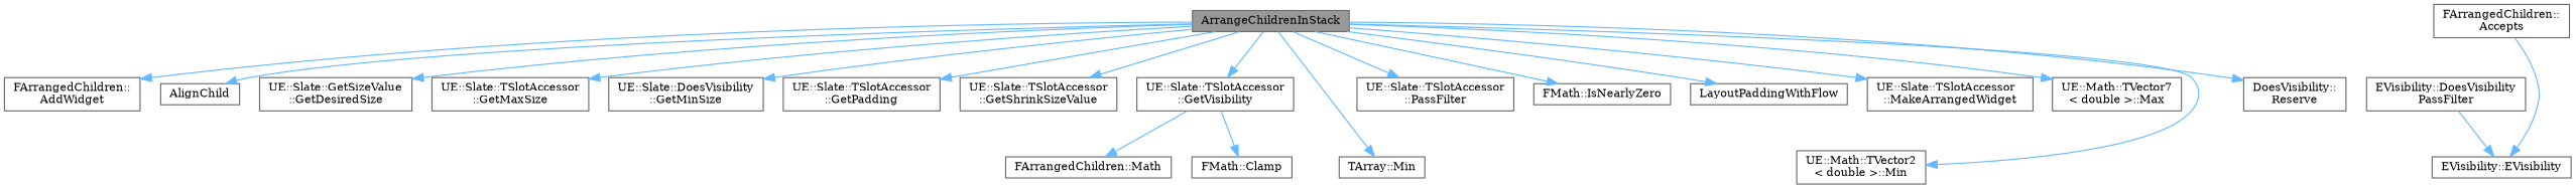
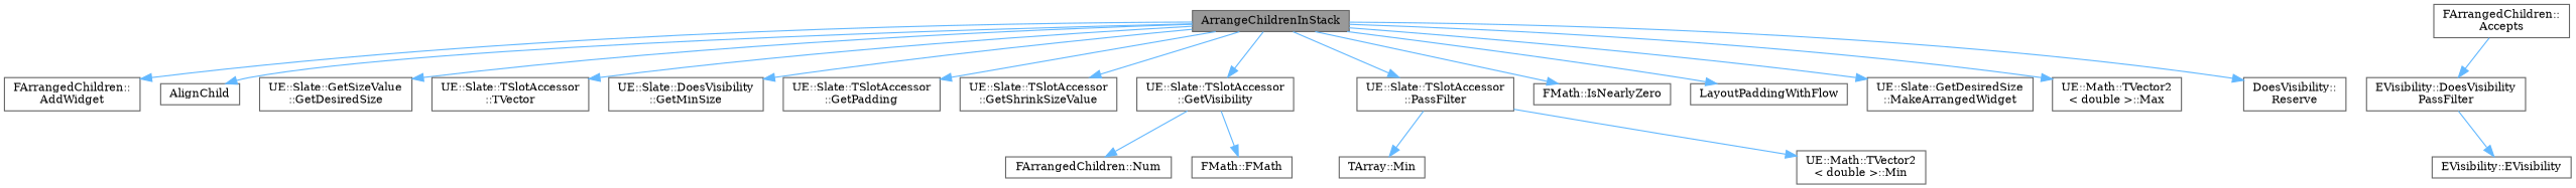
  digraph {
    fontname="DejaVu Serif"
    rankdir=TB
    node [color=grey40 fillcolor=white fontname="DejaVu Serif" fontsize=10 shape=box style=filled]
    edge [color=steelblue1 fontname="DejaVu Serif" fontsize=10 labelfontname=Helvetica labelfontsize=10 style=solid]
    n1 [color=gray40 fillcolor=grey60 fontcolor=black height=0.2 label=ArrangeChildrenInStack width=0.4]
    n2 [height=0.2 label="FArrangedChildren::\lAddWidget" width=0.4]
    n3 [height=0.2 label=AlignChild width=0.4]
    n4 [height=0.2 label="UE::Slate::GetSizeValue\l::GetDesiredSize" width=0.4]
-   n5 [height=0.2 label="UE::Slate::TSlotAccessor\l::GetMaxSize" width=0.4]
+   n5 [height=0.2 label="UE::Slate::TSlotAccessor\l::TVector" width=0.4]
    n6 [height=0.2 label="UE::Slate::DoesVisibility\l::GetMinSize" width=0.4]
    n7 [height=0.2 label="UE::Slate::TSlotAccessor\l::GetPadding" width=0.4]
    n8 [height=0.2 label="UE::Slate::TSlotAccessor\l::GetShrinkSizeValue" width=0.4]
    n9 [height=0.2 label="UE::Slate::TSlotAccessor\l::PassFilter" width=0.4]
    n10 [height=0.2 label="UE::Slate::TSlotAccessor\l::GetVisibility" width=0.4]
    n11 [height=0.2 label="TArray::Min" width=0.4]
    n12 [height=0.2 label="FMath::IsNearlyZero" width=0.4]
    n13 [height=0.2 label=LayoutPaddingWithFlow width=0.4]
-   n14 [height=0.2 label="UE::Slate::TSlotAccessor\l::MakeArrangedWidget" width=0.4]
-   n15 [height=0.2 label="UE::Math::TVector7\l\< double \>::Max" width=0.4]
+   n14 [height=0.2 label="UE::Slate::GetDesiredSize\l::MakeArrangedWidget" width=0.4]
+   n15 [height=0.2 label="UE::Math::TVector2\l\< double \>::Max" width=0.4]
    n16 [height=0.2 label="UE::Math::TVector2\l\< double \>::Min" width=0.4]
    n17 [height=0.2 label="DoesVisibility::\lReserve" width=0.4]
-   n18 [height=0.2 label="FMath::Clamp" width=0.4]
-   n19 [height=0.2 label="FArrangedChildren::Math" width=0.4]
+   n18 [height=0.2 label="FMath::FMath" width=0.4]
+   n19 [height=0.2 label="FArrangedChildren::Num" width=0.4]
    n20 [height=0.2 label="FArrangedChildren::\lAccepts" width=0.4]
    n21 [height=0.2 label="EVisibility::DoesVisibility\lPassFilter" width=0.4]
    n22 [height=0.2 label="EVisibility::EVisibility" width=0.4]
    n1 -> n2
    n1 -> n3
    n1 -> n4
    n1 -> n5
    n1 -> n6
    n1 -> n7
    n1 -> n8
    n1 -> n9
    n1 -> n10
-   n1 -> n11
+   n9 -> n11
    n1 -> n12
    n1 -> n13
    n1 -> n14
    n1 -> n15
-   n1 -> n16
+   n9 -> n16
    n1 -> n17
    n10 -> n18
    n10 -> n19
-   n20 -> n22
+   n20 -> n21
    n21 -> n22
  }
